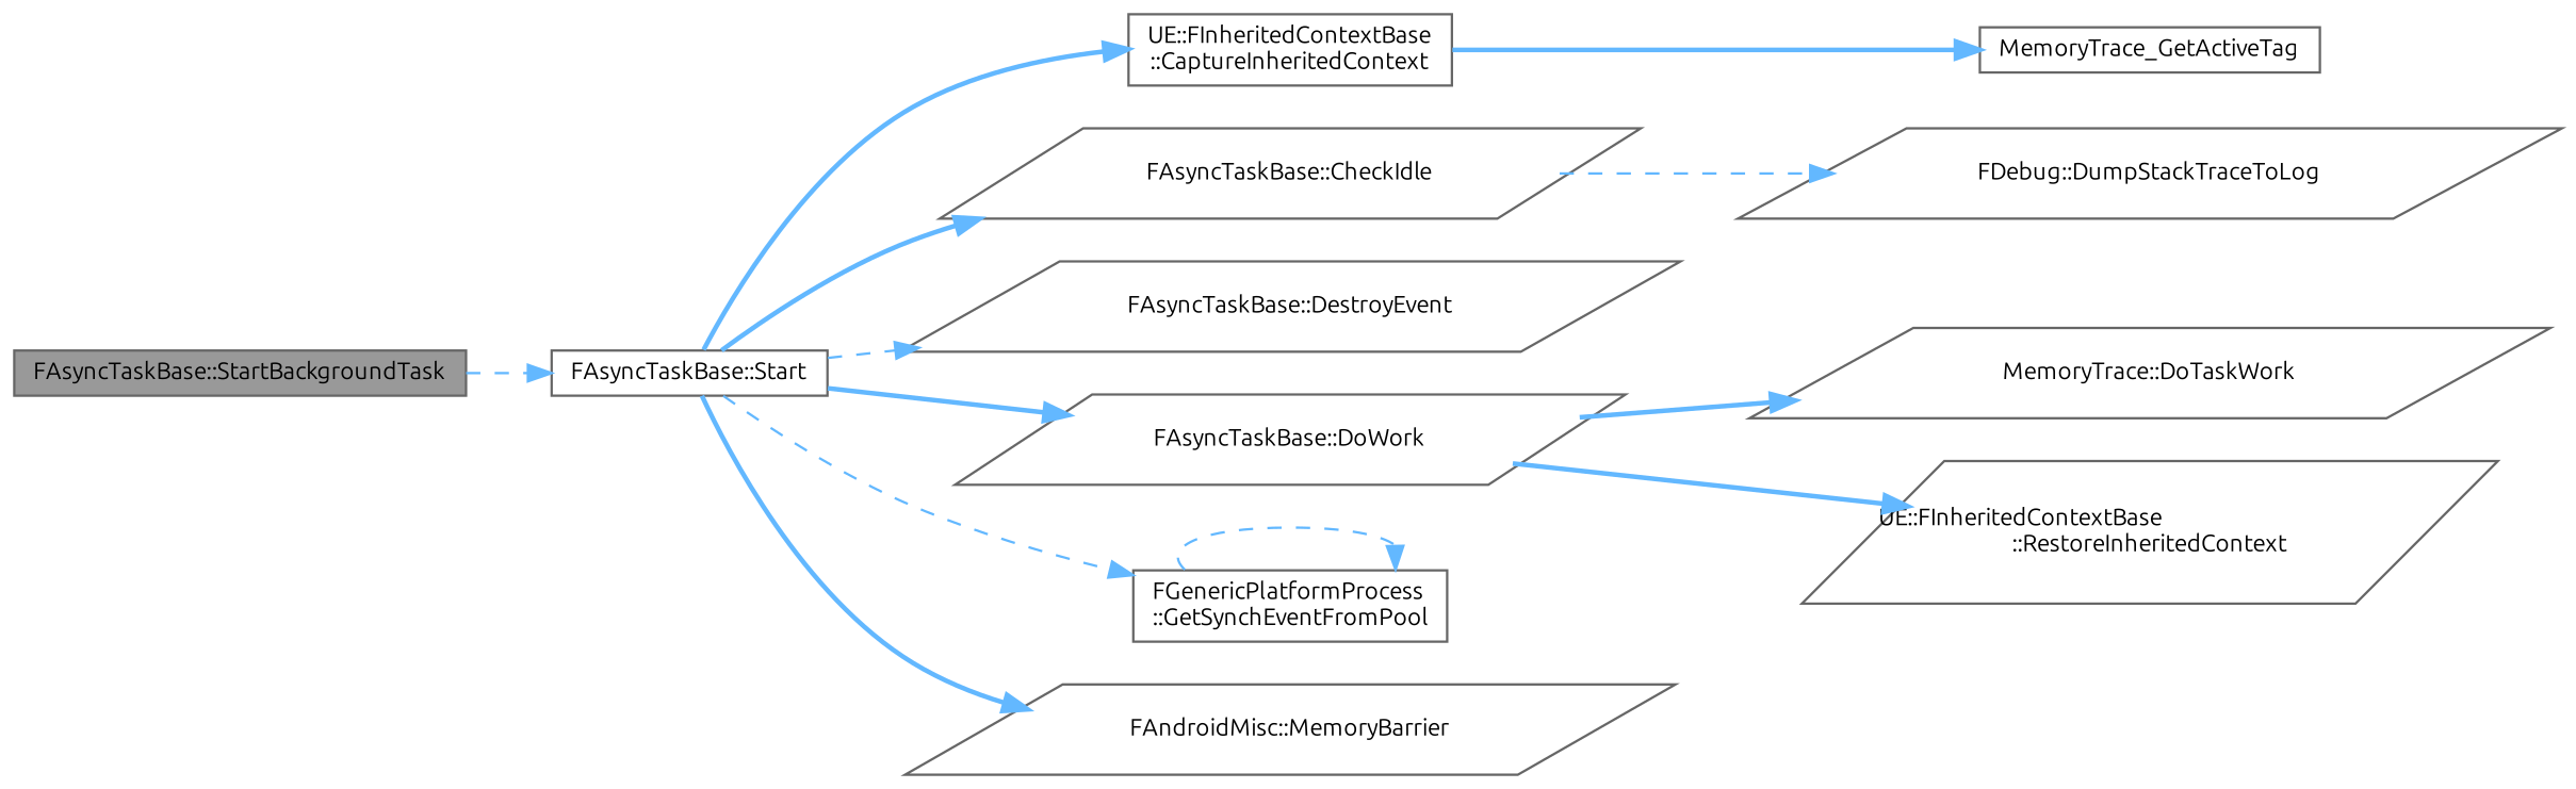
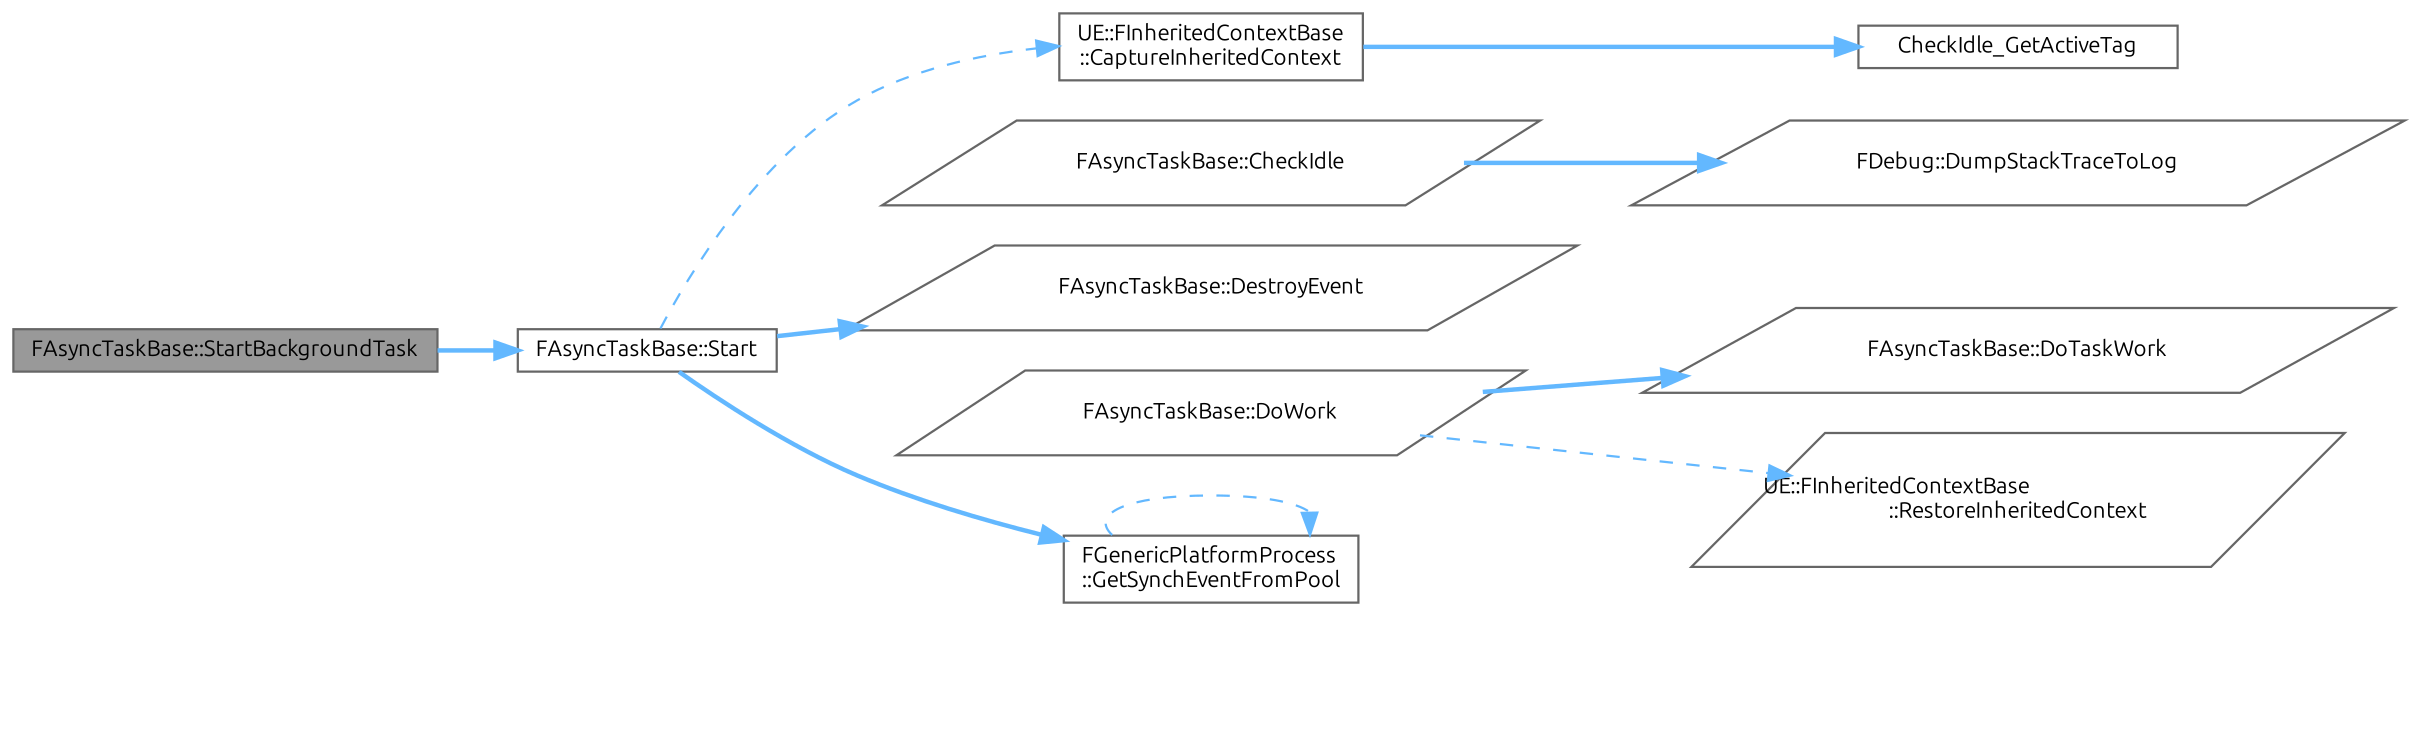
  digraph {
    fontname=Ubuntu
    rankdir=LR
    node [color=grey40 fillcolor=white fontname=Ubuntu fontsize=10 shape=parallelogram style=filled]
    edge [color=steelblue1 fontname=Ubuntu fontsize=10 labelfontname=Helvetica labelfontsize=10 style=bold]
    n1 [color=gray40 fillcolor=grey60 fontcolor=black height=0.2 label="FAsyncTaskBase::StartBackgroundTask" shape=box width=0.4]
    n2 [height=0.2 label="FAsyncTaskBase::Start" shape=box width=0.4]
    n3 [height=0.2 label="UE::FInheritedContextBase\l::CaptureInheritedContext" shape=box width=0.4]
    n4 [height=0.2 label="FAsyncTaskBase::CheckIdle" width=0.4]
    n5 [height=0.2 label="FAsyncTaskBase::DestroyEvent" width=0.4]
    n6 [height=0.2 label="FAsyncTaskBase::DoWork" width=0.4]
    n7 [height=0.2 label="FGenericPlatformProcess\l::GetSynchEventFromPool" shape=box width=0.4]
-   n8 [height=0.2 label="FAndroidMisc::MemoryBarrier" width=0.4]
-   n9 [height=0.2 label=MemoryTrace_GetActiveTag shape=box width=0.4]
+   n9 [height=0.2 label=CheckIdle_GetActiveTag shape=box width=0.4]
    n10 [height=0.2 label="FDebug::DumpStackTraceToLog" width=0.4]
-   n11 [height=0.2 label="MemoryTrace::DoTaskWork" width=0.4]
+   n11 [height=0.2 label="FAsyncTaskBase::DoTaskWork" width=0.4]
    n12 [height=0.2 label="UE::FInheritedContextBase\l::RestoreInheritedContext" width=0.4]
-   n1 -> n2 [style=dashed]
-   n2 -> n3
-   n2 -> n4
-   n2 -> n5 [style=dashed]
-   n2 -> n6
-   n2 -> n7 [style=dashed]
-   n2 -> n8
+   n1 -> n2
+   n2 -> n3 [style=dashed]
+   n2 -> n5
+   n2 -> n7
    n3 -> n9
-   n4 -> n10 [style=dashed]
+   n4 -> n10
    n6 -> n11
-   n6 -> n12
+   n6 -> n12 [style=dashed]
    n7 -> n7 [style=dashed]
  }
